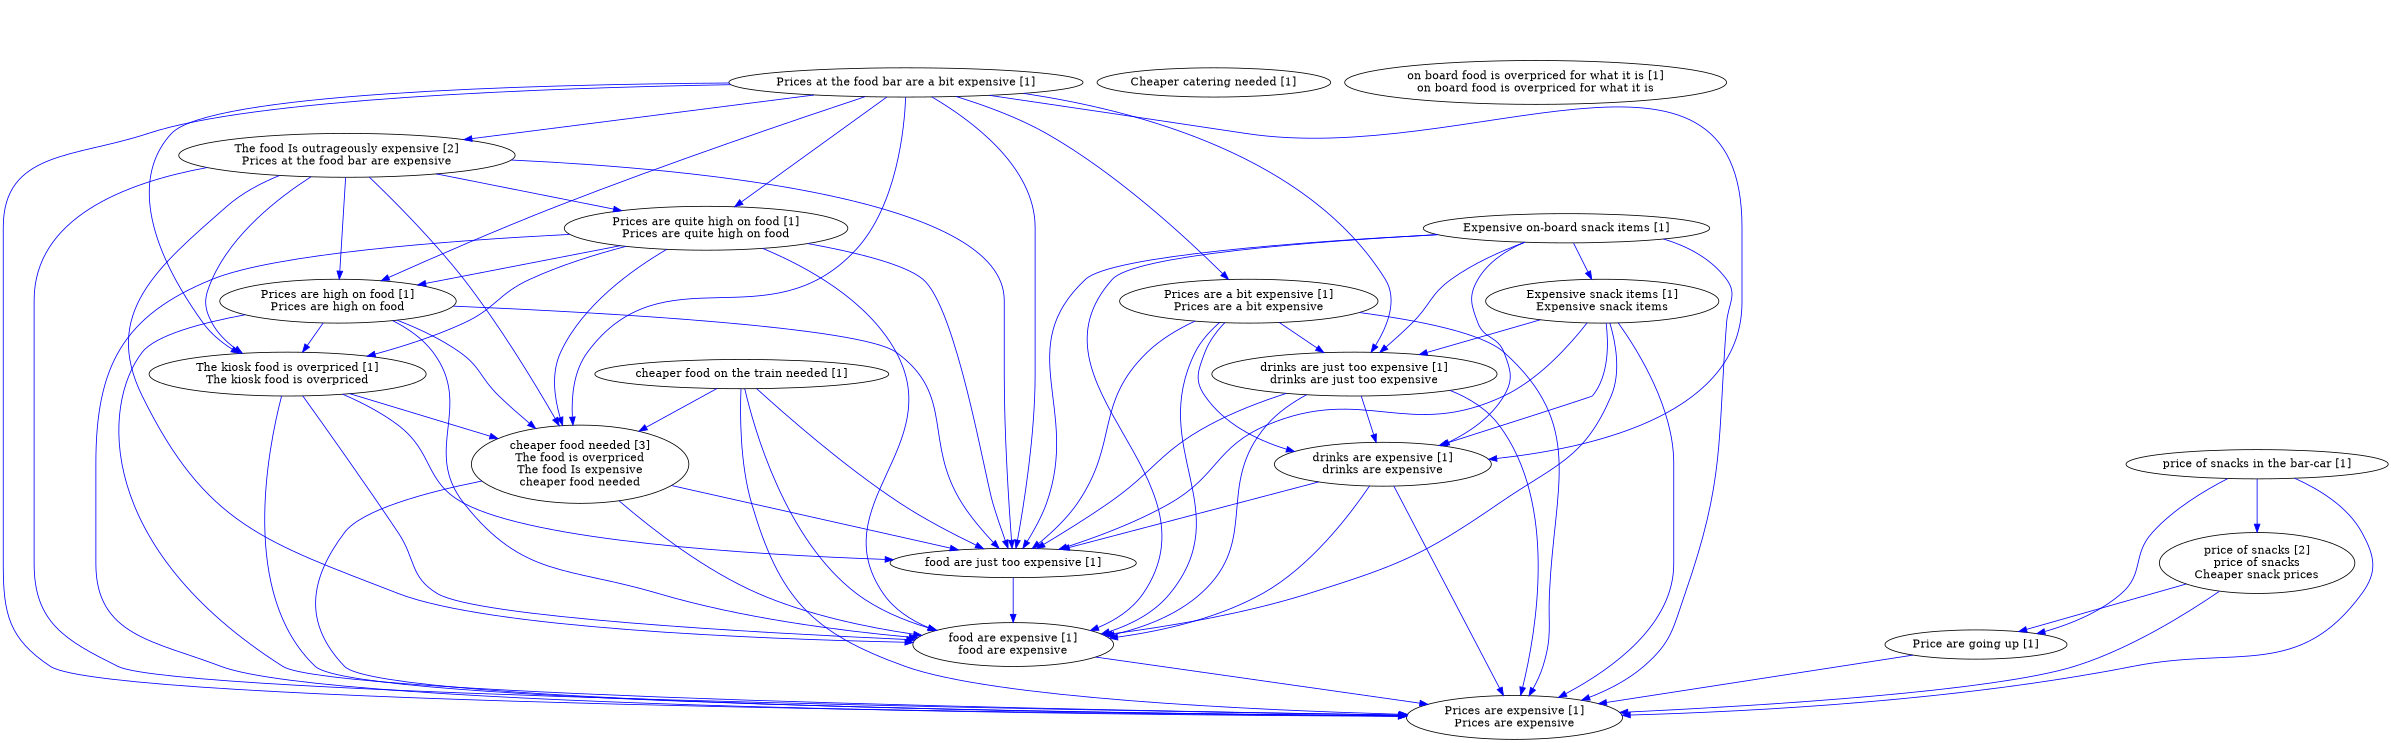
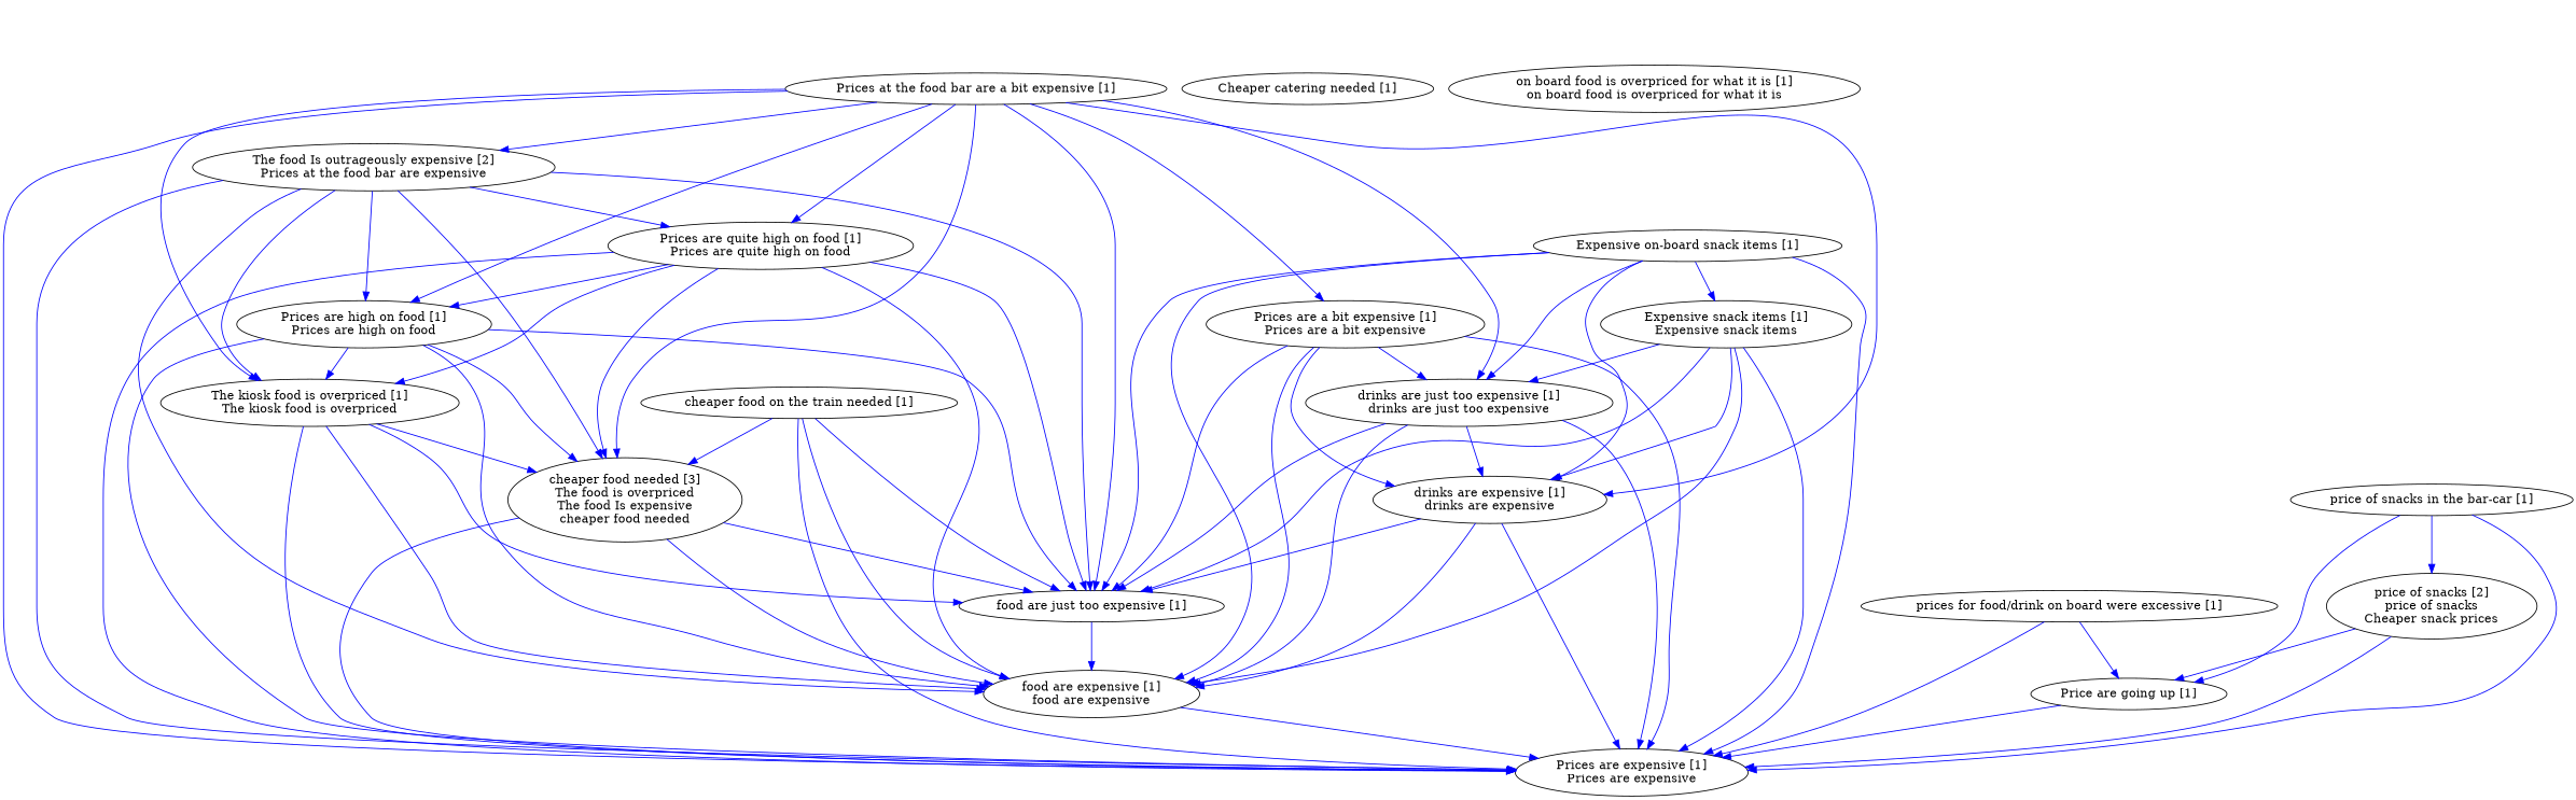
  digraph {
    edge [color=blue]
    "cheaper food needed [3]\nThe food is overpriced\nThe food Is expensive\ncheaper food needed"
    "Prices are expensive [1]\nPrices are expensive"
    "food are just too expensive [1]"
    "food are expensive [1]\nfood are expensive"
    "price of snacks [2]\nprice of snacks\nCheaper snack prices"
    "Price are going up [1]"
    "The food Is outrageously expensive [2]\nPrices at the food bar are expensive"
    "Prices are quite high on food [1]\nPrices are quite high on food"
    "Prices are high on food [1]\nPrices are high on food"
    "The kiosk food is overpriced [1]\nThe kiosk food is overpriced"
    "Cheaper catering needed [1]"
    "Expensive on-board snack items [1]"
    "Expensive snack items [1]\nExpensive snack items"
    "drinks are just too expensive [1]\ndrinks are just too expensive"
    "drinks are expensive [1]\ndrinks are expensive"
    "Prices at the food bar are a bit expensive [1]"
    "Prices are a bit expensive [1]\nPrices are a bit expensive"
    "cheaper food on the train needed [1]"
    "on board food is overpriced for what it is [1]\non board food is overpriced for what it is"
    "price of snacks in the bar-car [1]"
+   "prices for food/drink on board were excessive [1]"
    "cheaper food needed [3]\nThe food is overpriced\nThe food Is expensive\ncheaper food needed" -> "Prices are expensive [1]\nPrices are expensive"
    "cheaper food needed [3]\nThe food is overpriced\nThe food Is expensive\ncheaper food needed" -> "food are just too expensive [1]"
    "cheaper food needed [3]\nThe food is overpriced\nThe food Is expensive\ncheaper food needed" -> "food are expensive [1]\nfood are expensive"
    "food are just too expensive [1]" -> "food are expensive [1]\nfood are expensive"
    "food are expensive [1]\nfood are expensive" -> "Prices are expensive [1]\nPrices are expensive"
    "price of snacks [2]\nprice of snacks\nCheaper snack prices" -> "Prices are expensive [1]\nPrices are expensive"
    "price of snacks [2]\nprice of snacks\nCheaper snack prices" -> "Price are going up [1]"
    "Price are going up [1]" -> "Prices are expensive [1]\nPrices are expensive"
    "The food Is outrageously expensive [2]\nPrices at the food bar are expensive" -> "cheaper food needed [3]\nThe food is overpriced\nThe food Is expensive\ncheaper food needed"
    "The food Is outrageously expensive [2]\nPrices at the food bar are expensive" -> "Prices are expensive [1]\nPrices are expensive"
    "The food Is outrageously expensive [2]\nPrices at the food bar are expensive" -> "food are just too expensive [1]"
    "The food Is outrageously expensive [2]\nPrices at the food bar are expensive" -> "food are expensive [1]\nfood are expensive"
    "The food Is outrageously expensive [2]\nPrices at the food bar are expensive" -> "Prices are quite high on food [1]\nPrices are quite high on food"
    "The food Is outrageously expensive [2]\nPrices at the food bar are expensive" -> "Prices are high on food [1]\nPrices are high on food"
    "The food Is outrageously expensive [2]\nPrices at the food bar are expensive" -> "The kiosk food is overpriced [1]\nThe kiosk food is overpriced"
    "Prices are quite high on food [1]\nPrices are quite high on food" -> "cheaper food needed [3]\nThe food is overpriced\nThe food Is expensive\ncheaper food needed"
    "Prices are quite high on food [1]\nPrices are quite high on food" -> "Prices are expensive [1]\nPrices are expensive"
    "Prices are quite high on food [1]\nPrices are quite high on food" -> "food are just too expensive [1]"
    "Prices are quite high on food [1]\nPrices are quite high on food" -> "food are expensive [1]\nfood are expensive"
    "Prices are quite high on food [1]\nPrices are quite high on food" -> "Prices are high on food [1]\nPrices are high on food"
    "Prices are quite high on food [1]\nPrices are quite high on food" -> "The kiosk food is overpriced [1]\nThe kiosk food is overpriced"
    "Prices are high on food [1]\nPrices are high on food" -> "cheaper food needed [3]\nThe food is overpriced\nThe food Is expensive\ncheaper food needed"
    "Prices are high on food [1]\nPrices are high on food" -> "Prices are expensive [1]\nPrices are expensive"
    "Prices are high on food [1]\nPrices are high on food" -> "food are just too expensive [1]"
    "Prices are high on food [1]\nPrices are high on food" -> "food are expensive [1]\nfood are expensive"
    "Prices are high on food [1]\nPrices are high on food" -> "The kiosk food is overpriced [1]\nThe kiosk food is overpriced"
    "The kiosk food is overpriced [1]\nThe kiosk food is overpriced" -> "cheaper food needed [3]\nThe food is overpriced\nThe food Is expensive\ncheaper food needed"
    "The kiosk food is overpriced [1]\nThe kiosk food is overpriced" -> "Prices are expensive [1]\nPrices are expensive"
    "The kiosk food is overpriced [1]\nThe kiosk food is overpriced" -> "food are just too expensive [1]"
    "The kiosk food is overpriced [1]\nThe kiosk food is overpriced" -> "food are expensive [1]\nfood are expensive"
    "Expensive on-board snack items [1]" -> "Prices are expensive [1]\nPrices are expensive"
    "Expensive on-board snack items [1]" -> "food are just too expensive [1]"
    "Expensive on-board snack items [1]" -> "food are expensive [1]\nfood are expensive"
    "Expensive on-board snack items [1]" -> "Expensive snack items [1]\nExpensive snack items"
    "Expensive on-board snack items [1]" -> "drinks are just too expensive [1]\ndrinks are just too expensive"
    "Expensive on-board snack items [1]" -> "drinks are expensive [1]\ndrinks are expensive"
    "Expensive snack items [1]\nExpensive snack items" -> "Prices are expensive [1]\nPrices are expensive"
    "Expensive snack items [1]\nExpensive snack items" -> "food are just too expensive [1]"
    "Expensive snack items [1]\nExpensive snack items" -> "food are expensive [1]\nfood are expensive"
    "Expensive snack items [1]\nExpensive snack items" -> "drinks are just too expensive [1]\ndrinks are just too expensive"
    "Expensive snack items [1]\nExpensive snack items" -> "drinks are expensive [1]\ndrinks are expensive"
    "drinks are just too expensive [1]\ndrinks are just too expensive" -> "Prices are expensive [1]\nPrices are expensive"
    "drinks are just too expensive [1]\ndrinks are just too expensive" -> "food are just too expensive [1]"
    "drinks are just too expensive [1]\ndrinks are just too expensive" -> "food are expensive [1]\nfood are expensive"
    "drinks are just too expensive [1]\ndrinks are just too expensive" -> "drinks are expensive [1]\ndrinks are expensive"
    "drinks are expensive [1]\ndrinks are expensive" -> "Prices are expensive [1]\nPrices are expensive"
    "drinks are expensive [1]\ndrinks are expensive" -> "food are just too expensive [1]"
    "drinks are expensive [1]\ndrinks are expensive" -> "food are expensive [1]\nfood are expensive"
    "Prices at the food bar are a bit expensive [1]" -> "cheaper food needed [3]\nThe food is overpriced\nThe food Is expensive\ncheaper food needed"
    "Prices at the food bar are a bit expensive [1]" -> "Prices are expensive [1]\nPrices are expensive"
    "Prices at the food bar are a bit expensive [1]" -> "food are just too expensive [1]"
    "Prices at the food bar are a bit expensive [1]" -> "The food Is outrageously expensive [2]\nPrices at the food bar are expensive"
    "Prices at the food bar are a bit expensive [1]" -> "Prices are quite high on food [1]\nPrices are quite high on food"
    "Prices at the food bar are a bit expensive [1]" -> "Prices are high on food [1]\nPrices are high on food"
    "Prices at the food bar are a bit expensive [1]" -> "The kiosk food is overpriced [1]\nThe kiosk food is overpriced"
    "Prices at the food bar are a bit expensive [1]" -> "drinks are just too expensive [1]\ndrinks are just too expensive"
    "Prices at the food bar are a bit expensive [1]" -> "drinks are expensive [1]\ndrinks are expensive"
    "Prices at the food bar are a bit expensive [1]" -> "Prices are a bit expensive [1]\nPrices are a bit expensive"
    "Prices are a bit expensive [1]\nPrices are a bit expensive" -> "Prices are expensive [1]\nPrices are expensive"
    "Prices are a bit expensive [1]\nPrices are a bit expensive" -> "food are just too expensive [1]"
    "Prices are a bit expensive [1]\nPrices are a bit expensive" -> "food are expensive [1]\nfood are expensive"
    "Prices are a bit expensive [1]\nPrices are a bit expensive" -> "drinks are just too expensive [1]\ndrinks are just too expensive"
    "Prices are a bit expensive [1]\nPrices are a bit expensive" -> "drinks are expensive [1]\ndrinks are expensive"
    "cheaper food on the train needed [1]" -> "cheaper food needed [3]\nThe food is overpriced\nThe food Is expensive\ncheaper food needed"
    "cheaper food on the train needed [1]" -> "Prices are expensive [1]\nPrices are expensive"
    "cheaper food on the train needed [1]" -> "food are just too expensive [1]"
    "cheaper food on the train needed [1]" -> "food are expensive [1]\nfood are expensive"
    "price of snacks in the bar-car [1]" -> "Prices are expensive [1]\nPrices are expensive"
    "price of snacks in the bar-car [1]" -> "price of snacks [2]\nprice of snacks\nCheaper snack prices"
    "price of snacks in the bar-car [1]" -> "Price are going up [1]"
+   "prices for food/drink on board were excessive [1]" -> "Prices are expensive [1]\nPrices are expensive"
+   "prices for food/drink on board were excessive [1]" -> "Price are going up [1]"
  }
